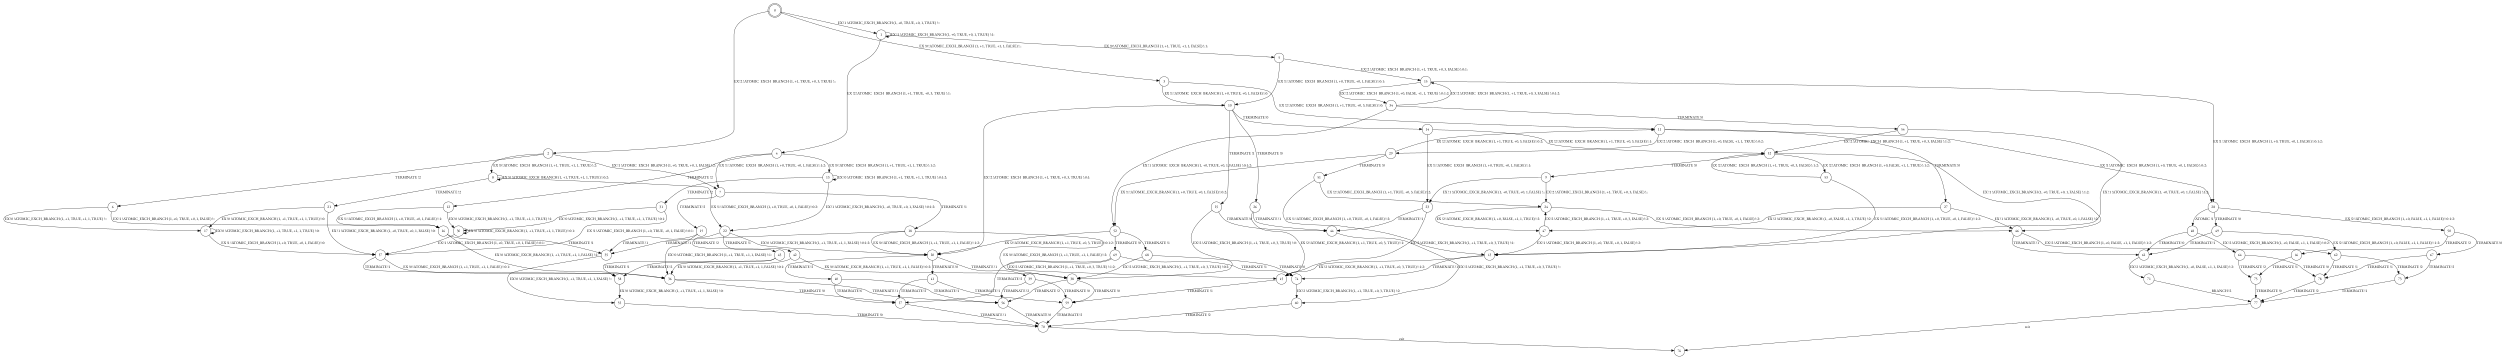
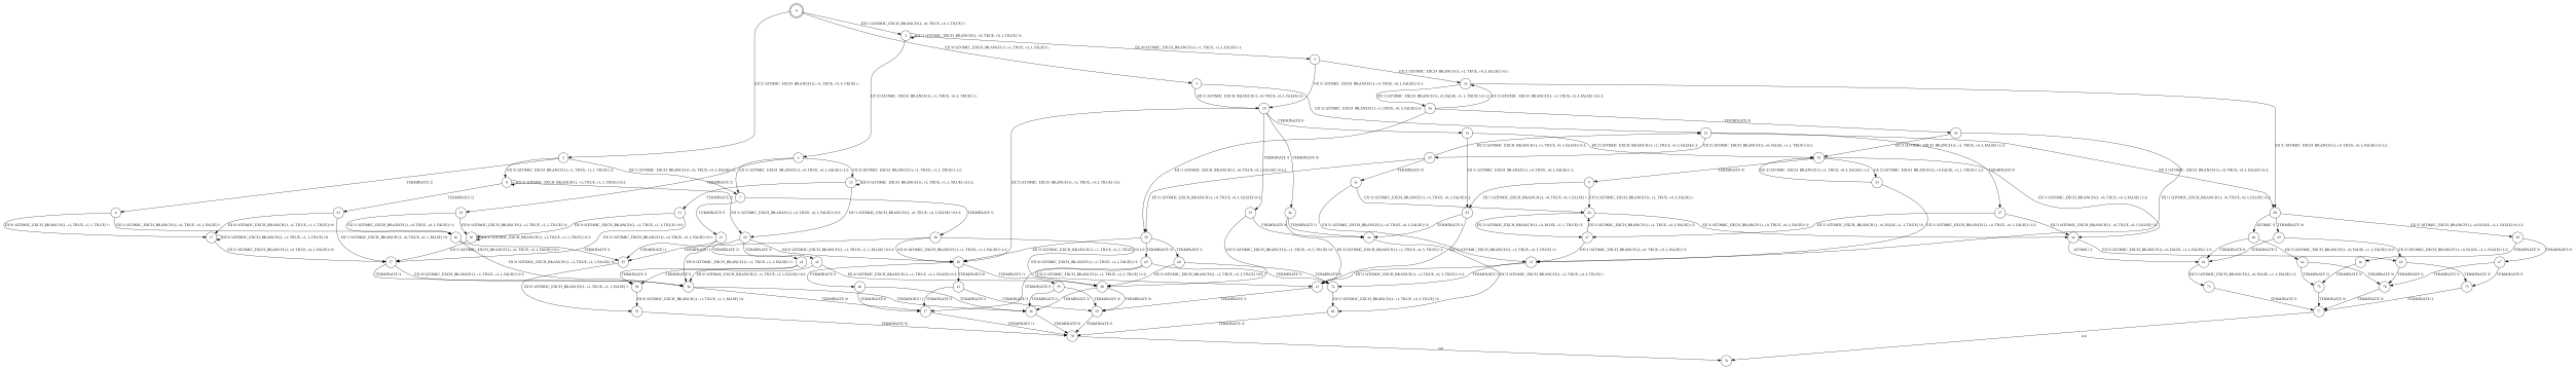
  digraph {
    fontname="EB Garamond"
    node [fontname="EB Garamond" shape=circle]
    edge [fontname="EB Garamond"]
    0 [peripheries=2]
    1
    2
    3
    4
    5
    6
    7
    8
    10
    11
    12
    13
    15
    16
    17
    18
    19
    21
    22
    9
    23
    24
    14
    20
    25
    26
    27
    28
    29
    30
    31
    32
    34
    35
    36
    37
    38
    39
    40
    41
    42
    43
    44
    45
    46
    47
    48
    49
    50
    51
    52
    53
    54
    55
    56
    57
    58
    59
    60
    61
    62
    63
    64
    66
    67
    68
    69
    70
    71
    n71 [label=78]
    73
    74
    75
    76
    77
    0 -> 1 [label="EX !1 !ATOMIC_EXCH_BRANCH (1, +0, TRUE, +0, 1, TRUE) !::"]
    0 -> 2 [label="EX !2 !ATOMIC_EXCH_BRANCH (1, +1, TRUE, +0, 3, TRUE) !::"]
    0 -> 3 [label="EX !0 !ATOMIC_EXCH_BRANCH (1, +1, TRUE, +1, 1, FALSE) !::"]
    1 -> 1 [label="EX !1 !ATOMIC_EXCH_BRANCH (1, +0, TRUE, +0, 1, TRUE) !:1:"]
    1 -> 4 [label="EX !2 !ATOMIC_EXCH_BRANCH (1, +1, TRUE, +0, 3, TRUE) !:1:"]
    1 -> 5 [label="EX !0 !ATOMIC_EXCH_BRANCH (1, +1, TRUE, +1, 1, FALSE) !:1:"]
    2 -> 6 [label="TERMINATE !2"]
    2 -> 7 [label="EX !1 !ATOMIC_EXCH_BRANCH (1, +0, TRUE, +0, 1, FALSE) !:2:"]
    2 -> 8 [label="EX !0 !ATOMIC_EXCH_BRANCH (1, +1, TRUE, +1, 1, TRUE) !:2:"]
    3 -> 10 [label="EX !1 !ATOMIC_EXCH_BRANCH (1, +0, TRUE, +0, 1, FALSE) !:0:"]
    3 -> 11 [label="EX !2 !ATOMIC_EXCH_BRANCH (1, +1, TRUE, +0, 3, FALSE) !:0:"]
    4 -> 7 [label="EX !1 !ATOMIC_EXCH_BRANCH (1, +0, TRUE, +0, 1, FALSE) !:1:2:"]
    4 -> 12 [label="TERMINATE !2"]
    4 -> 13 [label="EX !0 !ATOMIC_EXCH_BRANCH (1, +1, TRUE, +1, 1, TRUE) !:1:2:"]
    5 -> 10 [label="EX !1 !ATOMIC_EXCH_BRANCH (1, +0, TRUE, +0, 1, FALSE) !:0:1:"]
    5 -> 15 [label="EX !2 !ATOMIC_EXCH_BRANCH (1, +1, TRUE, +0, 3, FALSE) !:0:1:"]
    6 -> 16 [label="EX !1 !ATOMIC_EXCH_BRANCH (1, +0, TRUE, +0, 1, FALSE) !::"]
    6 -> 17 [label="EX !0 !ATOMIC_EXCH_BRANCH (1, +1, TRUE, +1, 1, TRUE) !::"]
    7 -> 18 [label="TERMINATE !1"]
    7 -> 19 [label="TERMINATE !2"]
    8 -> 8 [label="EX !0 !ATOMIC_EXCH_BRANCH (1, +1, TRUE, +1, 1, TRUE) !:0:2:"]
    8 -> 21 [label="TERMINATE !2"]
    8 -> 22 [label="EX !1 !ATOMIC_EXCH_BRANCH (1, +0, TRUE, +0, 1, FALSE) !:0:2:"]
    10 -> 14 [label="TERMINATE !0"]
    10 -> 20 [label="EX !2 !ATOMIC_EXCH_BRANCH (1, +1, TRUE, +0, 3, TRUE) !:0:1:"]
    10 -> 25 [label="TERMINATE !1"]
    10 -> 26 [label="TERMINATE !0"]
    11 -> 27 [label="TERMINATE !0"]
    11 -> 28 [label="EX !1 !ATOMIC_EXCH_BRANCH (1, +0, TRUE, +0, 1, FALSE) !:0:2:"]
    11 -> 29 [label="EX !2 !ATOMIC_EXCH_BRANCH (1, +0, FALSE, +1, 1, TRUE) !:0:2:"]
    12 -> 16 [label="EX !1 !ATOMIC_EXCH_BRANCH (1, +0, TRUE, +0, 1, FALSE) !:1:"]
    12 -> 30 [label="EX !0 !ATOMIC_EXCH_BRANCH (1, +1, TRUE, +1, 1, TRUE) !:1:"]
    13 -> 13 [label="EX !0 !ATOMIC_EXCH_BRANCH (1, +1, TRUE, +1, 1, TRUE) !:0:1:2:"]
    13 -> 22 [label="EX !1 !ATOMIC_EXCH_BRANCH (1, +0, TRUE, +0, 1, FALSE) !:0:1:2:"]
    13 -> 31 [label="TERMINATE !2"]
    15 -> 28 [label="EX !1 !ATOMIC_EXCH_BRANCH (1, +0, TRUE, +0, 1, FALSE) !:0:1:2:"]
    15 -> 34 [label="EX !2 !ATOMIC_EXCH_BRANCH (1, +0, FALSE, +1, 1, TRUE) !:0:1:2:"]
    16 -> 35 [label="TERMINATE !1"]
    16 -> 36 [label="EX !0 !ATOMIC_EXCH_BRANCH (1, +1, TRUE, +1, 1, FALSE) !:1:"]
    17 -> 17 [label="EX !0 !ATOMIC_EXCH_BRANCH (1, +1, TRUE, +1, 1, TRUE) !:0:"]
    17 -> 37 [label="EX !1 !ATOMIC_EXCH_BRANCH (1, +0, TRUE, +0, 1, FALSE) !:0:"]
    18 -> 20 [label="EX !0 !ATOMIC_EXCH_BRANCH (1, +1, TRUE, +1, 1, FALSE) !:1:2:"]
    18 -> 35 [label="TERMINATE !1"]
    18 -> 38 [label="EX !0 !ATOMIC_EXCH_BRANCH (1, +1, TRUE, +1, 1, FALSE) !:2:"]
    19 -> 35 [label="TERMINATE !1"]
    19 -> 36 [label="EX !0 !ATOMIC_EXCH_BRANCH (1, +1, TRUE, +1, 1, FALSE) !:1:"]
    21 -> 17 [label="EX !0 !ATOMIC_EXCH_BRANCH (1, +1, TRUE, +1, 1, TRUE) !:0:"]
    21 -> 37 [label="EX !1 !ATOMIC_EXCH_BRANCH (1, +0, TRUE, +0, 1, FALSE) !:0:"]
    22 -> 20 [label="EX !0 !ATOMIC_EXCH_BRANCH (1, +1, TRUE, +1, 1, FALSE) !:0:1:2:"]
    22 -> 42 [label="TERMINATE !1"]
    22 -> 43 [label="TERMINATE !2"]
    9 -> 23 [label="EX !1 !ATOMIC_EXCH_BRANCH (1, +0, TRUE, +0, 1, FALSE) !::"]
    9 -> 24 [label="EX !2 !ATOMIC_EXCH_BRANCH (1, +1, TRUE, +0, 3, FALSE) !::"]
    23 -> 44 [label="TERMINATE !1"]
    23 -> 45 [label="EX !2 !ATOMIC_EXCH_BRANCH (1, +1, TRUE, +0, 3, TRUE) !:1:"]
    24 -> 46 [label="EX !1 !ATOMIC_EXCH_BRANCH (1, +0, TRUE, +0, 1, FALSE) !:2:"]
    24 -> 47 [label="EX !2 !ATOMIC_EXCH_BRANCH (1, +0, FALSE, +1, 1, TRUE) !:2:"]
    14 -> 23 [label="EX !1 !ATOMIC_EXCH_BRANCH (1, +0, TRUE, +0, 1, FALSE) !:1:"]
    14 -> 32 [label="EX !2 !ATOMIC_EXCH_BRANCH (1, +1, TRUE, +0, 3, FALSE) !:1:"]
    20 -> 39 [label="TERMINATE !1"]
    20 -> 40 [label="TERMINATE !2"]
    20 -> 41 [label="TERMINATE !0"]
    25 -> 38 [label="EX !2 !ATOMIC_EXCH_BRANCH (1, +1, TRUE, +0, 3, TRUE) !:0:"]
    25 -> 44 [label="TERMINATE !0"]
    26 -> 44 [label="TERMINATE !1"]
    26 -> 45 [label="EX !2 !ATOMIC_EXCH_BRANCH (1, +1, TRUE, +0, 3, TRUE) !:1:"]
    27 -> 46 [label="EX !1 !ATOMIC_EXCH_BRANCH (1, +0, TRUE, +0, 1, FALSE) !:2:"]
    27 -> 47 [label="EX !2 !ATOMIC_EXCH_BRANCH (1, +0, FALSE, +1, 1, TRUE) !:2:"]
    28 -> 48 [label="ATOMIC !1"]
    28 -> 49 [label="TERMINATE !0"]
    28 -> 50 [label="EX !2 !ATOMIC_EXCH_BRANCH (1, +0, FALSE, +1, 1, FALSE) !:0:1:2:"]
    29 -> 11 [label="EX !2 !ATOMIC_EXCH_BRANCH (1, +1, TRUE, +0, 3, FALSE) !:0:2:"]
    29 -> 51 [label="TERMINATE !0"]
    29 -> 52 [label="EX !1 !ATOMIC_EXCH_BRANCH (1, +0, TRUE, +0, 1, FALSE) !:0:2:"]
    30 -> 30 [label="EX !0 !ATOMIC_EXCH_BRANCH (1, +1, TRUE, +1, 1, TRUE) !:0:1:"]
    30 -> 37 [label="EX !1 !ATOMIC_EXCH_BRANCH (1, +0, TRUE, +0, 1, FALSE) !:0:1:"]
    31 -> 30 [label="EX !0 !ATOMIC_EXCH_BRANCH (1, +1, TRUE, +1, 1, TRUE) !:0:1:"]
    31 -> 37 [label="EX !1 !ATOMIC_EXCH_BRANCH (1, +0, TRUE, +0, 1, FALSE) !:0:1:"]
    32 -> 9 [label="TERMINATE !0"]
    32 -> 46 [label="EX !1 !ATOMIC_EXCH_BRANCH (1, +0, TRUE, +0, 1, FALSE) !:1:2:"]
    32 -> 53 [label="EX !2 !ATOMIC_EXCH_BRANCH (1, +0, FALSE, +1, 1, TRUE) !:1:2:"]
    34 -> 15 [label="EX !2 !ATOMIC_EXCH_BRANCH (1, +1, TRUE, +0, 3, FALSE) !:0:1:2:"]
    34 -> 52 [label="EX !1 !ATOMIC_EXCH_BRANCH (1, +0, TRUE, +0, 1, FALSE) !:0:1:2:"]
    34 -> 54 [label="TERMINATE !0"]
    35 -> 55 [label="EX !0 !ATOMIC_EXCH_BRANCH (1, +1, TRUE, +1, 1, FALSE) !::"]
    36 -> 56 [label="TERMINATE !1"]
    36 -> 57 [label="TERMINATE !0"]
    37 -> 36 [label="EX !0 !ATOMIC_EXCH_BRANCH (1, +1, TRUE, +1, 1, FALSE) !:0:1:"]
    37 -> 58 [label="TERMINATE !1"]
    38 -> 56 [label="TERMINATE !2"]
    38 -> 59 [label="TERMINATE !0"]
    39 -> 56 [label="TERMINATE !2"]
    39 -> 59 [label="TERMINATE !0"]
    40 -> 56 [label="TERMINATE !1"]
    40 -> 57 [label="TERMINATE !0"]
    41 -> 57 [label="TERMINATE !2"]
    41 -> 59 [label="TERMINATE !1"]
    42 -> 38 [label="EX !0 !ATOMIC_EXCH_BRANCH (1, +1, TRUE, +1, 1, FALSE) !:0:2:"]
    42 -> 58 [label="TERMINATE !2"]
    43 -> 36 [label="EX !0 !ATOMIC_EXCH_BRANCH (1, +1, TRUE, +1, 1, FALSE) !:0:1:"]
    43 -> 58 [label="TERMINATE !1"]
    44 -> 60 [label="EX !2 !ATOMIC_EXCH_BRANCH (1, +1, TRUE, +0, 3, TRUE) !::"]
    45 -> 59 [label="TERMINATE !1"]
-   46 -> 61 [label="TERMINATE !1"]
+   46 -> 61 [label="ATOMIC !1"]
    46 -> 62 [label="EX !2 !ATOMIC_EXCH_BRANCH (1, +0, FALSE, +1, 1, FALSE) !:1:2:"]
    47 -> 24 [label="EX !2 !ATOMIC_EXCH_BRANCH (1, +1, TRUE, +0, 3, FALSE) !:2:"]
    47 -> 63 [label="EX !1 !ATOMIC_EXCH_BRANCH (1, +0, TRUE, +0, 1, FALSE) !:2:"]
    48 -> 61 [label="TERMINATE !0"]
    48 -> 64 [label="EX !2 !ATOMIC_EXCH_BRANCH (1, +0, FALSE, +1, 1, FALSE) !:0:2:"]
    49 -> 61 [label="TERMINATE !1"]
    49 -> 62 [label="EX !2 !ATOMIC_EXCH_BRANCH (1, +0, FALSE, +1, 1, FALSE) !:1:2:"]
    50 -> 66 [label="TERMINATE !2"]
    50 -> 67 [label="TERMINATE !0"]
    51 -> 24 [label="EX !2 !ATOMIC_EXCH_BRANCH (1, +1, TRUE, +0, 3, FALSE) !:2:"]
    51 -> 63 [label="EX !1 !ATOMIC_EXCH_BRANCH (1, +0, TRUE, +0, 1, FALSE) !:2:"]
    52 -> 20 [label="EX !2 !ATOMIC_EXCH_BRANCH (1, +1, TRUE, +0, 3, TRUE) !:0:1:2:"]
    52 -> 68 [label="TERMINATE !1"]
    52 -> 69 [label="TERMINATE !0"]
    53 -> 32 [label="EX !2 !ATOMIC_EXCH_BRANCH (1, +1, TRUE, +0, 3, FALSE) !:1:2:"]
    53 -> 63 [label="EX !1 !ATOMIC_EXCH_BRANCH (1, +0, TRUE, +0, 1, FALSE) !:1:2:"]
    54 -> 32 [label="EX !2 !ATOMIC_EXCH_BRANCH (1, +1, TRUE, +0, 3, FALSE) !:1:2:"]
    54 -> 63 [label="EX !1 !ATOMIC_EXCH_BRANCH (1, +0, TRUE, +0, 1, FALSE) !:1:2:"]
    55 -> 70 [label="TERMINATE !0"]
    56 -> 70 [label="TERMINATE !0"]
    57 -> 70 [label="TERMINATE !1"]
    58 -> 55 [label="EX !0 !ATOMIC_EXCH_BRANCH (1, +1, TRUE, +1, 1, FALSE) !:0:"]
    59 -> 70 [label="TERMINATE !2"]
    60 -> 70 [label="TERMINATE !2"]
    61 -> 71 [label="EX !2 !ATOMIC_EXCH_BRANCH (1, +0, FALSE, +1, 1, FALSE) !:2:"]
    62 -> n71 [label="TERMINATE !1"]
    62 -> 73 [label="TERMINATE !2"]
    63 -> 45 [label="EX !2 !ATOMIC_EXCH_BRANCH (1, +1, TRUE, +0, 3, TRUE) !:1:2:"]
    63 -> 74 [label="TERMINATE !1"]
    64 -> n71 [label="TERMINATE !0"]
    64 -> 75 [label="TERMINATE !2"]
    66 -> 75 [label="TERMINATE !1"]
    67 -> n71 [label="TERMINATE !1"]
    67 -> 73 [label="TERMINATE !2"]
    68 -> 38 [label="EX !2 !ATOMIC_EXCH_BRANCH (1, +1, TRUE, +0, 3, TRUE) !:0:2:"]
    68 -> 74 [label="TERMINATE !0"]
    69 -> 45 [label="EX !2 !ATOMIC_EXCH_BRANCH (1, +1, TRUE, +0, 3, TRUE) !:1:2:"]
    69 -> 57 [label="TERMINATE !2"]
    69 -> 74 [label="TERMINATE !1"]
    70 -> 76 [label=exit]
-   71 -> 77 [label="BRANCH !2"]
+   71 -> 77 [label="TERMINATE !2"]
    n71 -> 77 [label="TERMINATE !2"]
    73 -> 77 [label="TERMINATE !1"]
    74 -> 60 [label="EX !2 !ATOMIC_EXCH_BRANCH (1, +1, TRUE, +0, 3, TRUE) !:2:"]
    75 -> 77 [label="TERMINATE !0"]
    77 -> 76 [label=exit]
  }
